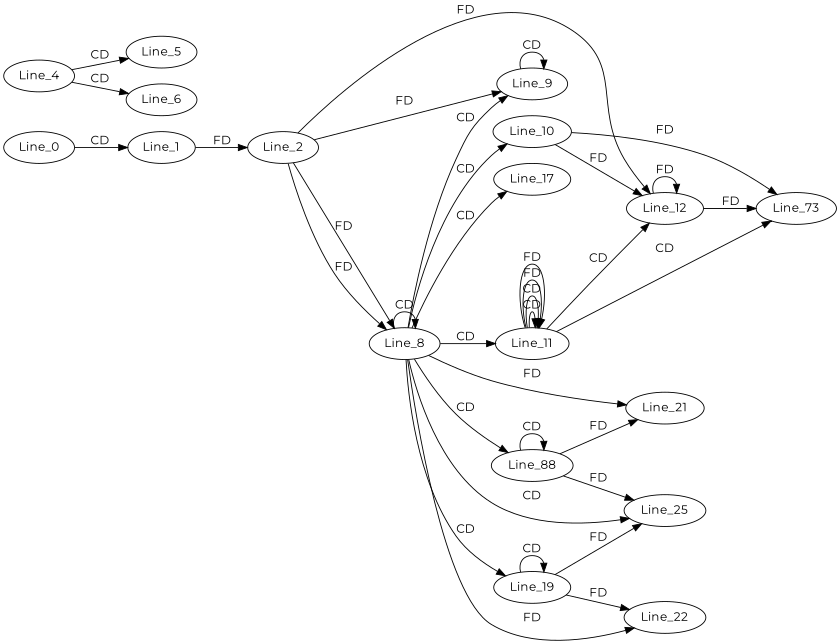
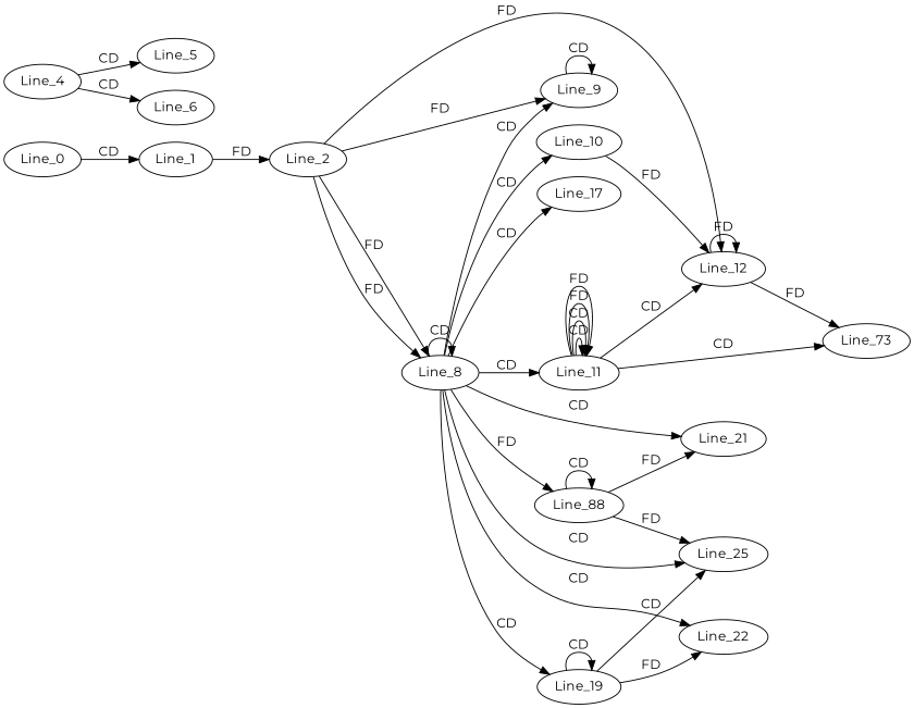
  digraph {
    fontname=Montserrat
    rankdir=LR
    node [fontname=Montserrat]
    edge [fontname=Montserrat]
    Line_0
    Line_1
    Line_2
    Line_8
    Line_9
    Line_12
    Line_10
    Line_11
    Line_17
    n10 [label=Line_88]
    Line_19
    n12 [label=Line_25]
    Line_21
    Line_22
    n15 [label=Line_73]
    Line_4
    Line_5
    Line_6
    Line_0 -> Line_1 [label=CD]
    Line_1 -> Line_2 [label=FD]
    Line_2 -> Line_8 [label=FD]
    Line_2 -> Line_8 [label=FD]
    Line_2 -> Line_9 [label=FD]
    Line_2 -> Line_12 [label=FD]
    Line_8 -> Line_8 [label=CD]
    Line_8 -> Line_9 [label=CD]
    Line_8 -> Line_10 [label=CD]
    Line_8 -> Line_11 [label=CD]
    Line_8 -> Line_17 [label=CD]
-   Line_8 -> n10 [label=CD]
+   Line_8 -> n10 [label=FD]
    Line_8 -> Line_19 [label=CD]
    Line_8 -> n12 [label=CD]
-   Line_8 -> Line_21 [label=FD]
-   Line_8 -> Line_22 [label=FD]
+   Line_8 -> Line_21 [label=CD]
+   Line_8 -> Line_22 [label=CD]
    Line_9 -> Line_9 [label=CD]
    Line_12 -> Line_12 [label=FD]
    Line_12 -> n15 [label=FD]
    Line_10 -> Line_12 [label=FD]
-   Line_10 -> n15 [label=FD]
    Line_11 -> Line_12 [label=CD]
    Line_11 -> Line_11 [label=CD]
    Line_11 -> Line_11 [label=CD]
    Line_11 -> Line_11 [label=FD]
    Line_11 -> Line_11 [label=FD]
    Line_11 -> n15 [label=CD]
    n10 -> n10 [label=CD]
    n10 -> n12 [label=FD]
    n10 -> Line_21 [label=FD]
    Line_19 -> Line_19 [label=CD]
-   Line_19 -> n12 [label=FD]
+   Line_19 -> n12 [label=CD]
    Line_19 -> Line_22 [label=FD]
    Line_4 -> Line_5 [label=CD]
    Line_4 -> Line_6 [label=CD]
  }
